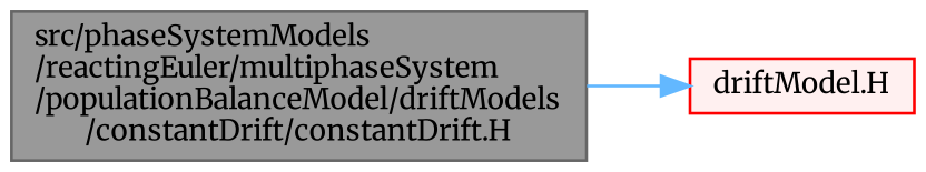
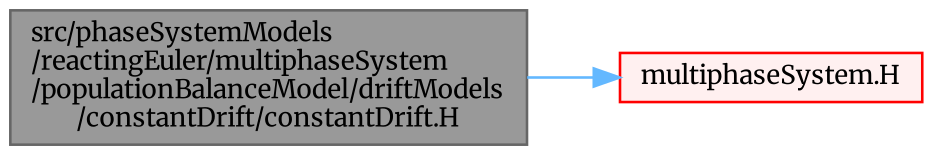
  digraph {
    rankdir=LR
    fontname=Merriweather
    node [fontname=Merriweather fontsize=10 shape=box style=filled]
    n1 [color=gray40 fillcolor=grey60 fontcolor=black height=0.2 label="src/phaseSystemModels\l/reactingEuler/multiphaseSystem\l/populationBalanceModel/driftModels\l/constantDrift/constantDrift.H" width=0.4]
-   n2 [color=red fillcolor="#FFF0F0" height=0.2 label="driftModel.H" width=0.4]
+   n2 [color=red fillcolor="#FFF0F0" height=0.2 label="multiphaseSystem.H" width=0.4]
    n1 -> n2 [color=steelblue1 fontname=Merriweather fontsize=10 labelfontname=Helvetica labelfontsize=10 style=solid]
  }
